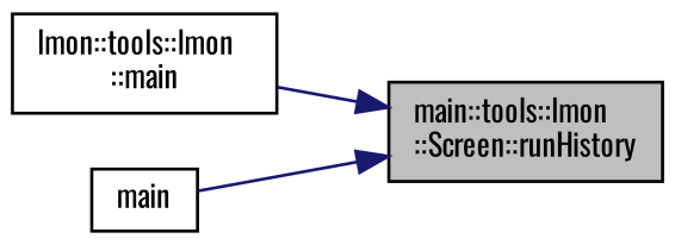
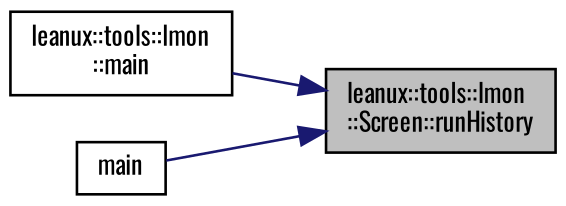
  digraph {
    fontname=Oswald
    rankdir=RL
    node [color=black fontname=Oswald fontsize=10 shape=record]
    edge [color=midnightblue dir=back fontname=Oswald fontsize=10 labelfontname=Helvetica labelfontsize=10 style=solid]
-   n1 [fillcolor=grey75 fontcolor=black height=0.2 label="main::tools::lmon\l::Screen::runHistory" style=filled width=0.4]
-   n2 [height=0.2 label="lmon::tools::lmon\l::main" width=0.4]
+   n1 [fillcolor=grey75 fontcolor=black height=0.2 label="leanux::tools::lmon\l::Screen::runHistory" style=filled width=0.4]
+   n2 [height=0.2 label="leanux::tools::lmon\l::main" width=0.4]
    n3 [height=0.2 label=main width=0.4]
    n1 -> n2
    n1 -> n3
  }
